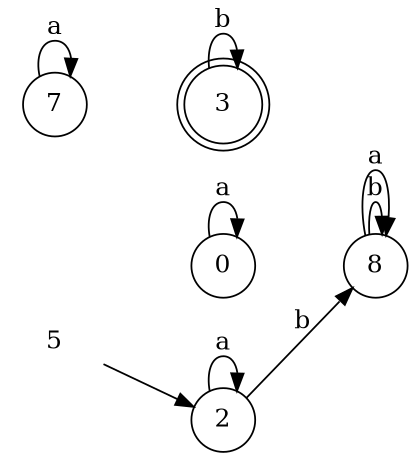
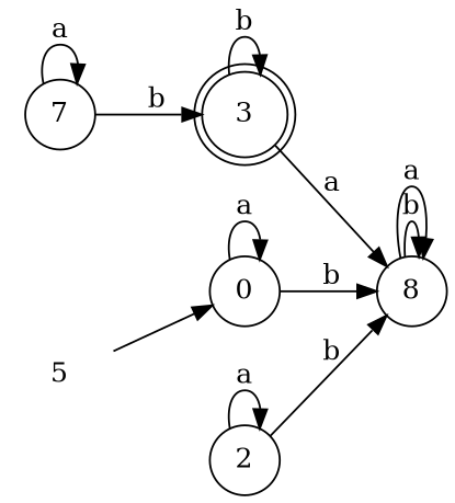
  digraph {
    rankdir=LR
    node [shape=circle]
    n1 [label=0]
    n2 [label=8]
    n3 [label=7]
    n4 [label=3 shape=doublecircle]
    n5 [label=2]
    5 [shape=plaintext]
    n1 -> n1 [label=a]
+   n1 -> n2 [label=b]
    n2 -> n2 [label=b]
    n2 -> n2 [label=a]
    n3 -> n3 [label=a]
+   n3 -> n4 [label=b]
+   n4 -> n2 [label=a]
    n4 -> n4 [label=b]
    n5 -> n2 [label=b]
    n5 -> n5 [label=a]
-   5 -> n5
+   5 -> n1
  }
